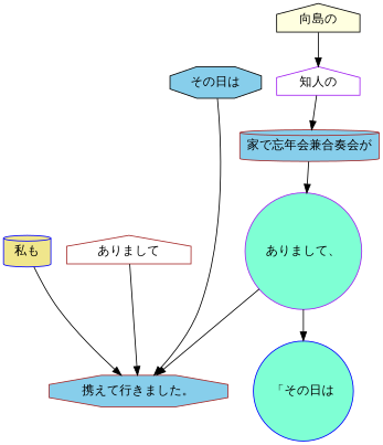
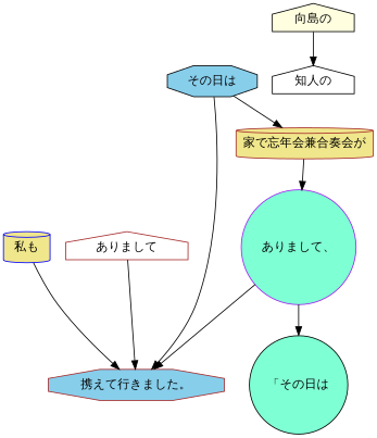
  digraph {
    fontname=Lato
    node [color=brown fillcolor=aquamarine fontname=Lato shape=house style=filled]
    edge [fontname=Lato]
-   n1 [color=blue label="「その日は" shape=circle]
+   n1 [color=black label="「その日は" shape=circle]
    n2 [color=purple label="ありまして、" shape=circle]
    n3 [fillcolor=skyblue label="携えて行きました。" shape=octagon]
    n4 [color=black fillcolor=lightyellow label="向島の"]
-   n5 [color=purple fillcolor=white label="知人の"]
-   n6 [fillcolor=skyblue label="家で忘年会兼合奏会が" shape=cylinder]
+   n5 [color=black fillcolor=white label="知人の"]
+   n6 [fillcolor=khaki label="家で忘年会兼合奏会が" shape=cylinder]
    n7 [color=blue fillcolor=khaki label="私も" shape=cylinder]
    n8 [fillcolor=white label="ありまして"]
    n9 [color=black fillcolor=skyblue label="その日は" shape=octagon]
    n2 -> n1
    n2 -> n3
    n4 -> n5
-   n5 -> n6
+   n9 -> n6
    n6 -> n2
    n7 -> n3
    n8 -> n3
    n9 -> n3
  }
